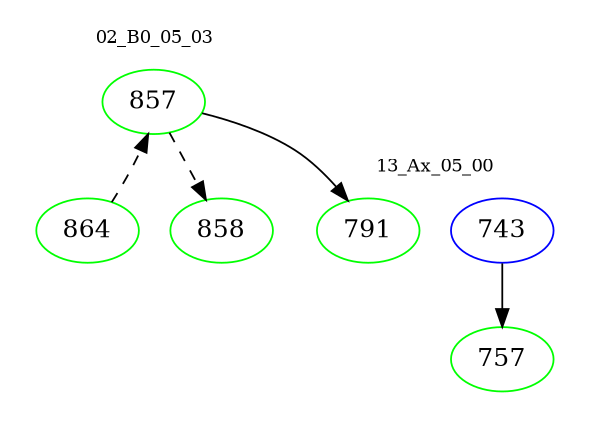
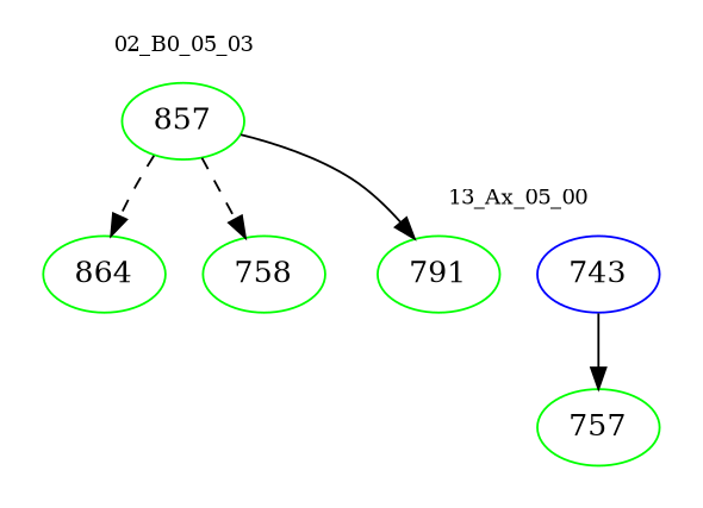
  digraph {
    fontname="DejaVu Serif"
    node [color=green fontname="DejaVu Serif"]
    edge [color=black fontname="DejaVu Serif" style=solid]
    n1 [color=blue label=743]
    n2 [label=757]
    n3 [label=791]
    n4 [label=857]
    n5 [label=864]
-   n6 [label=858]
+   n6 [label=758]
    subgraph cluster_1 {
      color=white
      fontsize=10
      label="13_Ax_05_00"
      n1
      n2
      n3
    }
    subgraph cluster_2 {
      color=white
      fontsize=10
      label="02_B0_05_03"
      n4
      n5
      n6
    }
    n1 -> n2
    n4 -> n3
-   n5 -> n4 [style=dashed]
+   n4 -> n5 [style=dashed]
    n4 -> n6 [style=dashed]
  }
